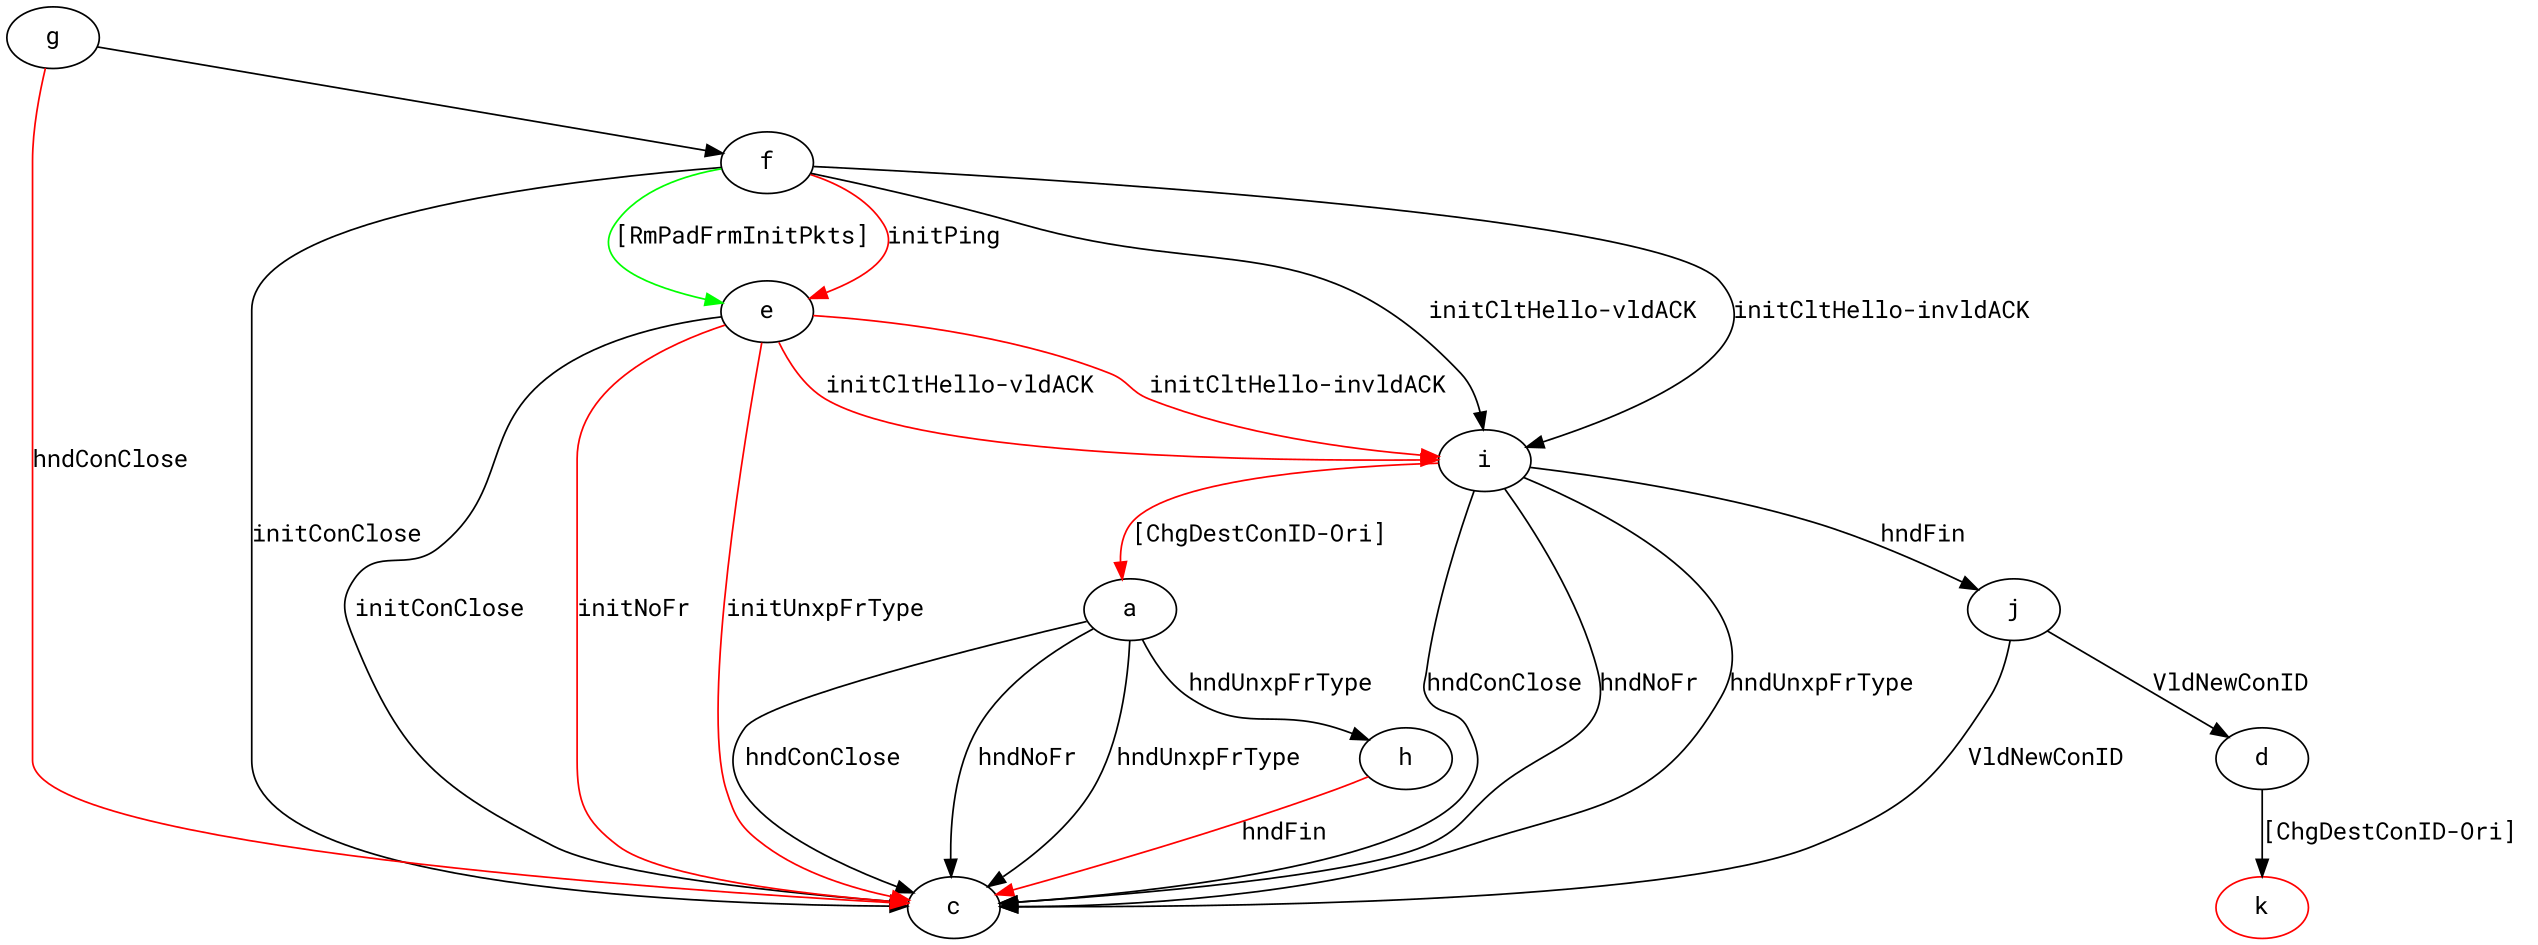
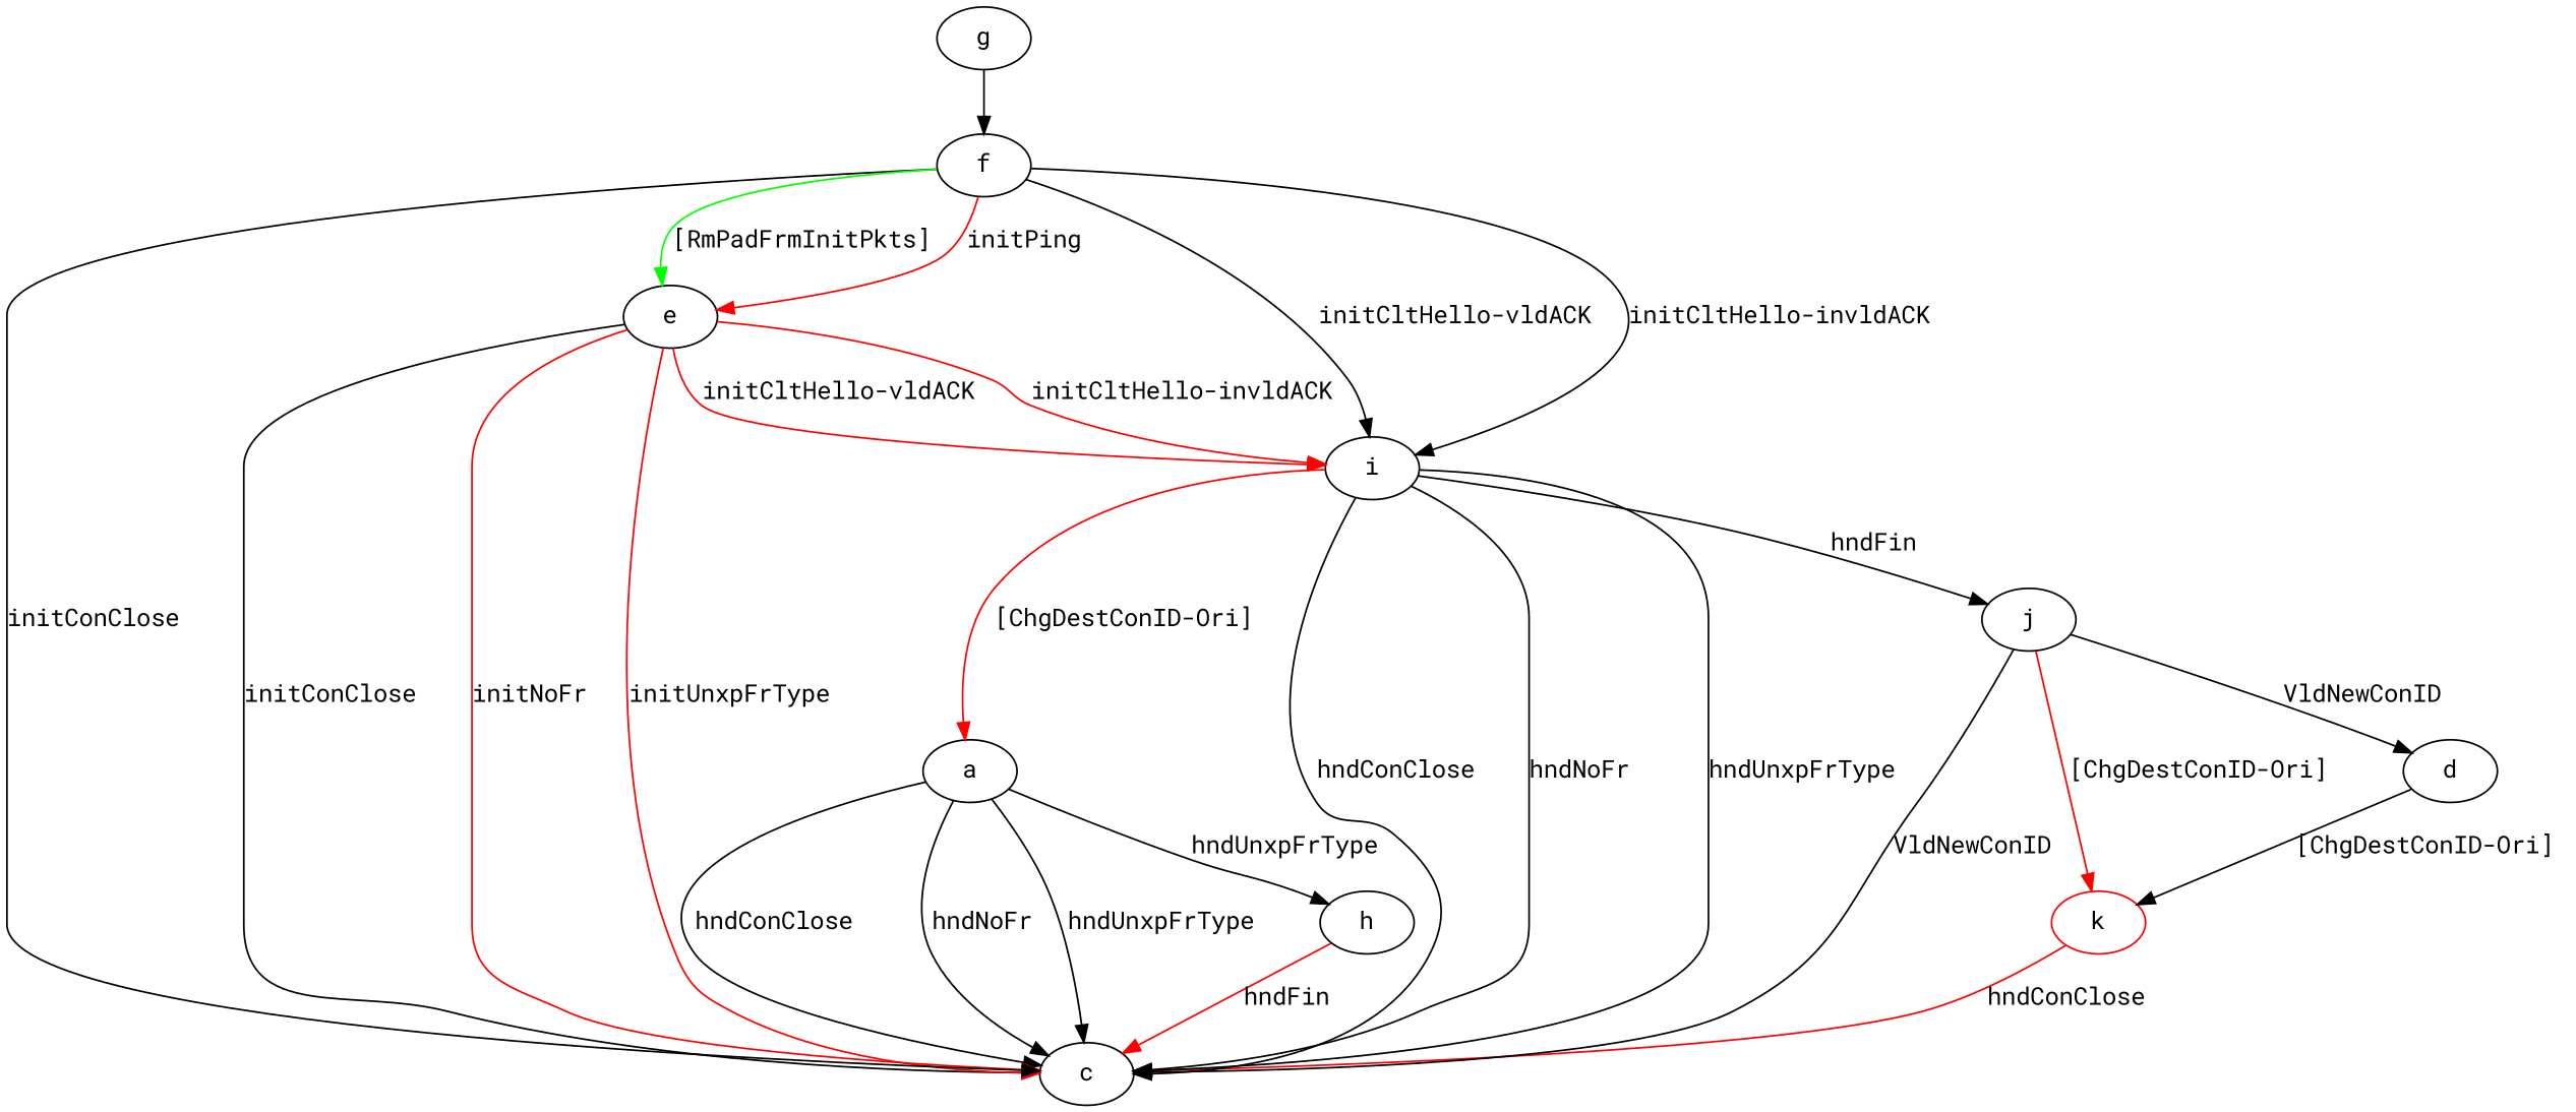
  digraph {
    fontname="Roboto Mono"
    node [fontname="Roboto Mono"]
    edge [fontname="Roboto Mono"]
    a
    c
    h
    k [color=red]
    d
    e
    i
    j
    f
    g
    a -> c [label="hndConClose "]
    a -> c [label="hndNoFr "]
    a -> c [label="hndUnxpFrType "]
    a -> h [label="hndUnxpFrType "]
    h -> c [color=red label="hndFin "]
-   g -> c [color=red label="hndConClose "]
+   k -> c [color=red label="hndConClose "]
    d -> k [color=black label="[ChgDestConID-Ori] "]
    e -> c [label="initConClose "]
    e -> c [color=red label="initNoFr "]
    e -> c [color=red label="initUnxpFrType "]
    e -> i [color=red label="initCltHello-vldACK "]
    e -> i [color=red label="initCltHello-invldACK "]
    i -> a [color=red label="[ChgDestConID-Ori] "]
    i -> c [label="hndConClose "]
    i -> c [label="hndNoFr "]
    i -> c [label="hndUnxpFrType "]
    i -> j [label="hndFin "]
    j -> c [label="VldNewConID "]
+   j -> k [color=red label="[ChgDestConID-Ori] "]
    j -> d [label="VldNewConID "]
    f -> c [label="initConClose "]
    f -> e [color=green label="[RmPadFrmInitPkts] "]
    f -> e [color=red label="initPing "]
    f -> i [label="initCltHello-vldACK "]
    f -> i [label="initCltHello-invldACK "]
    g -> f
  }
